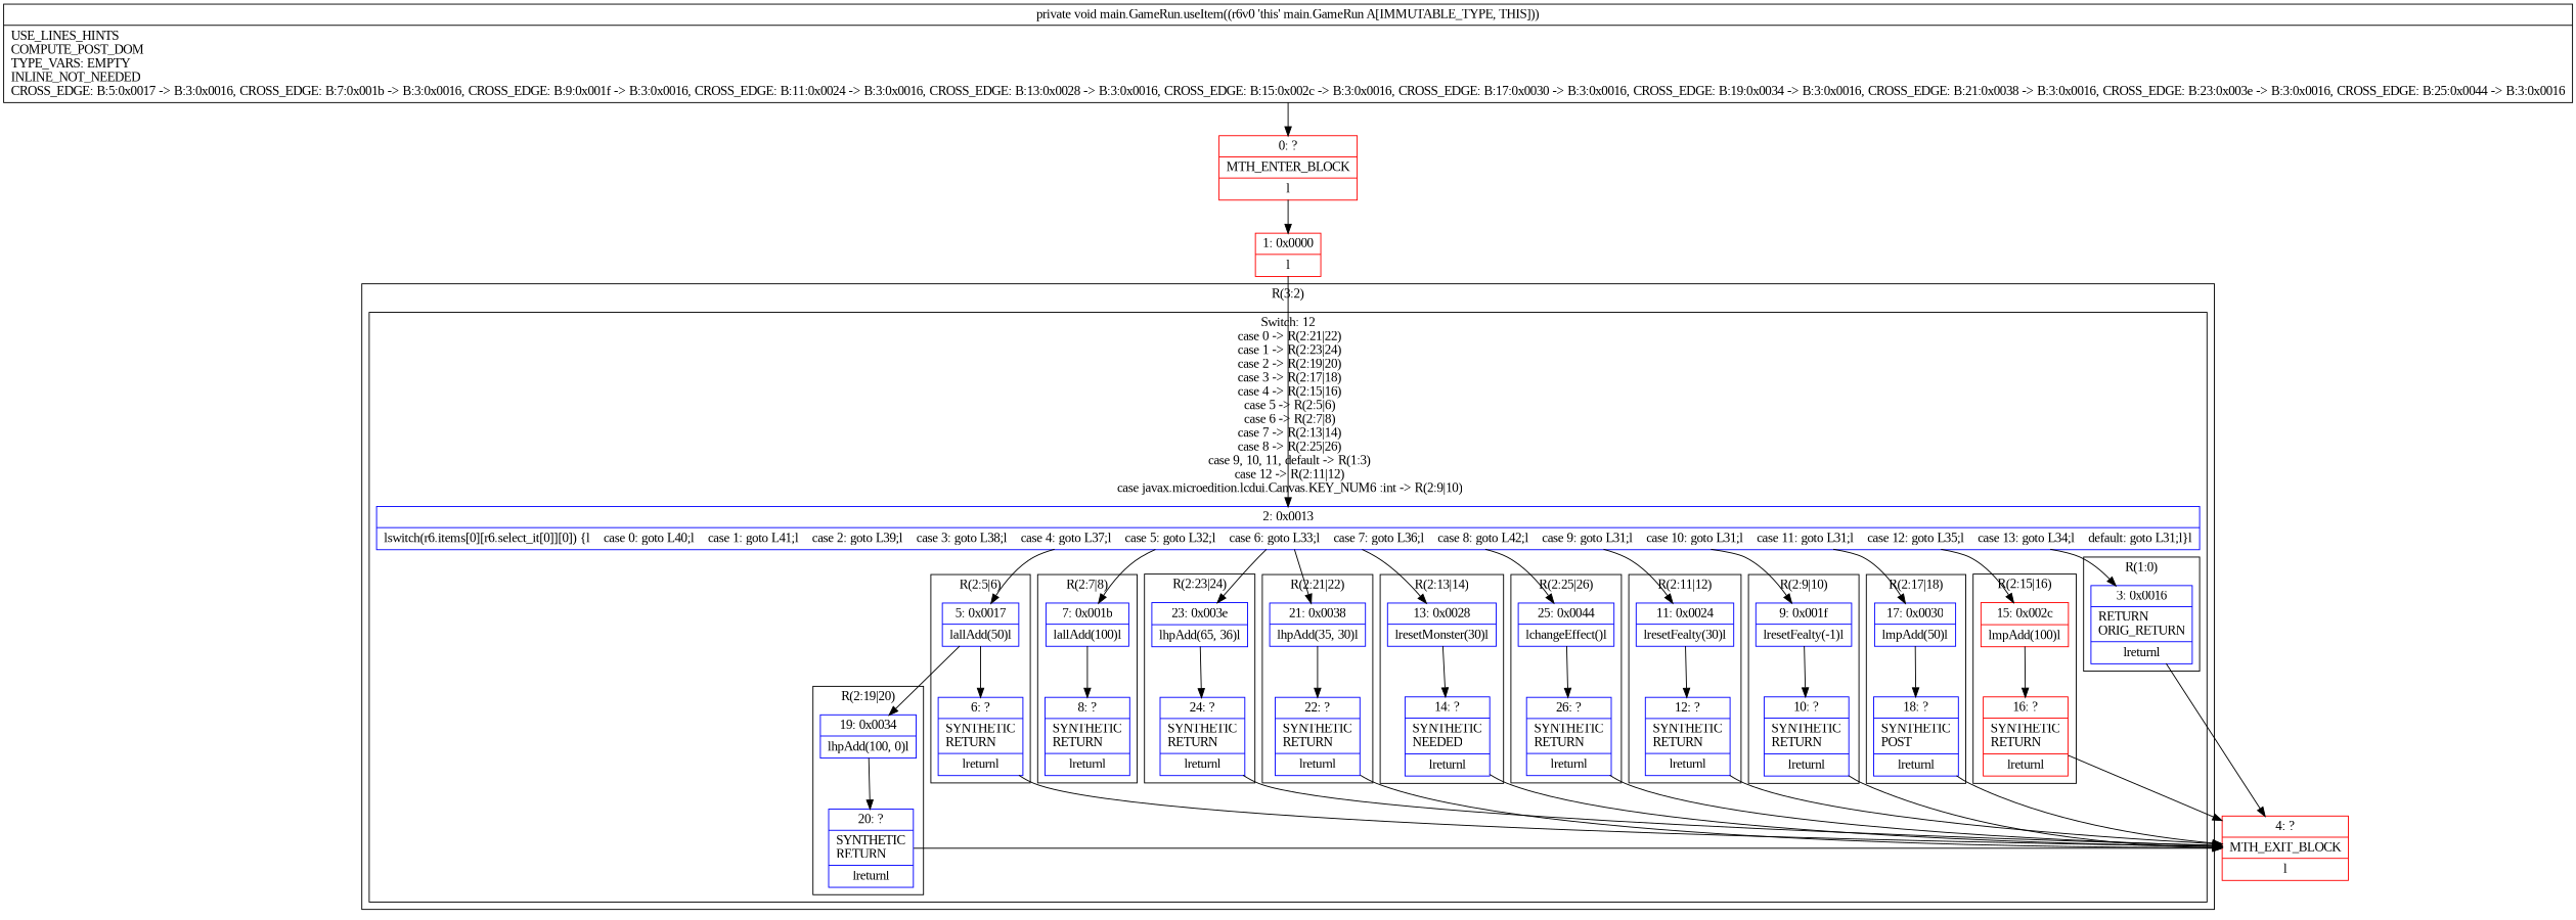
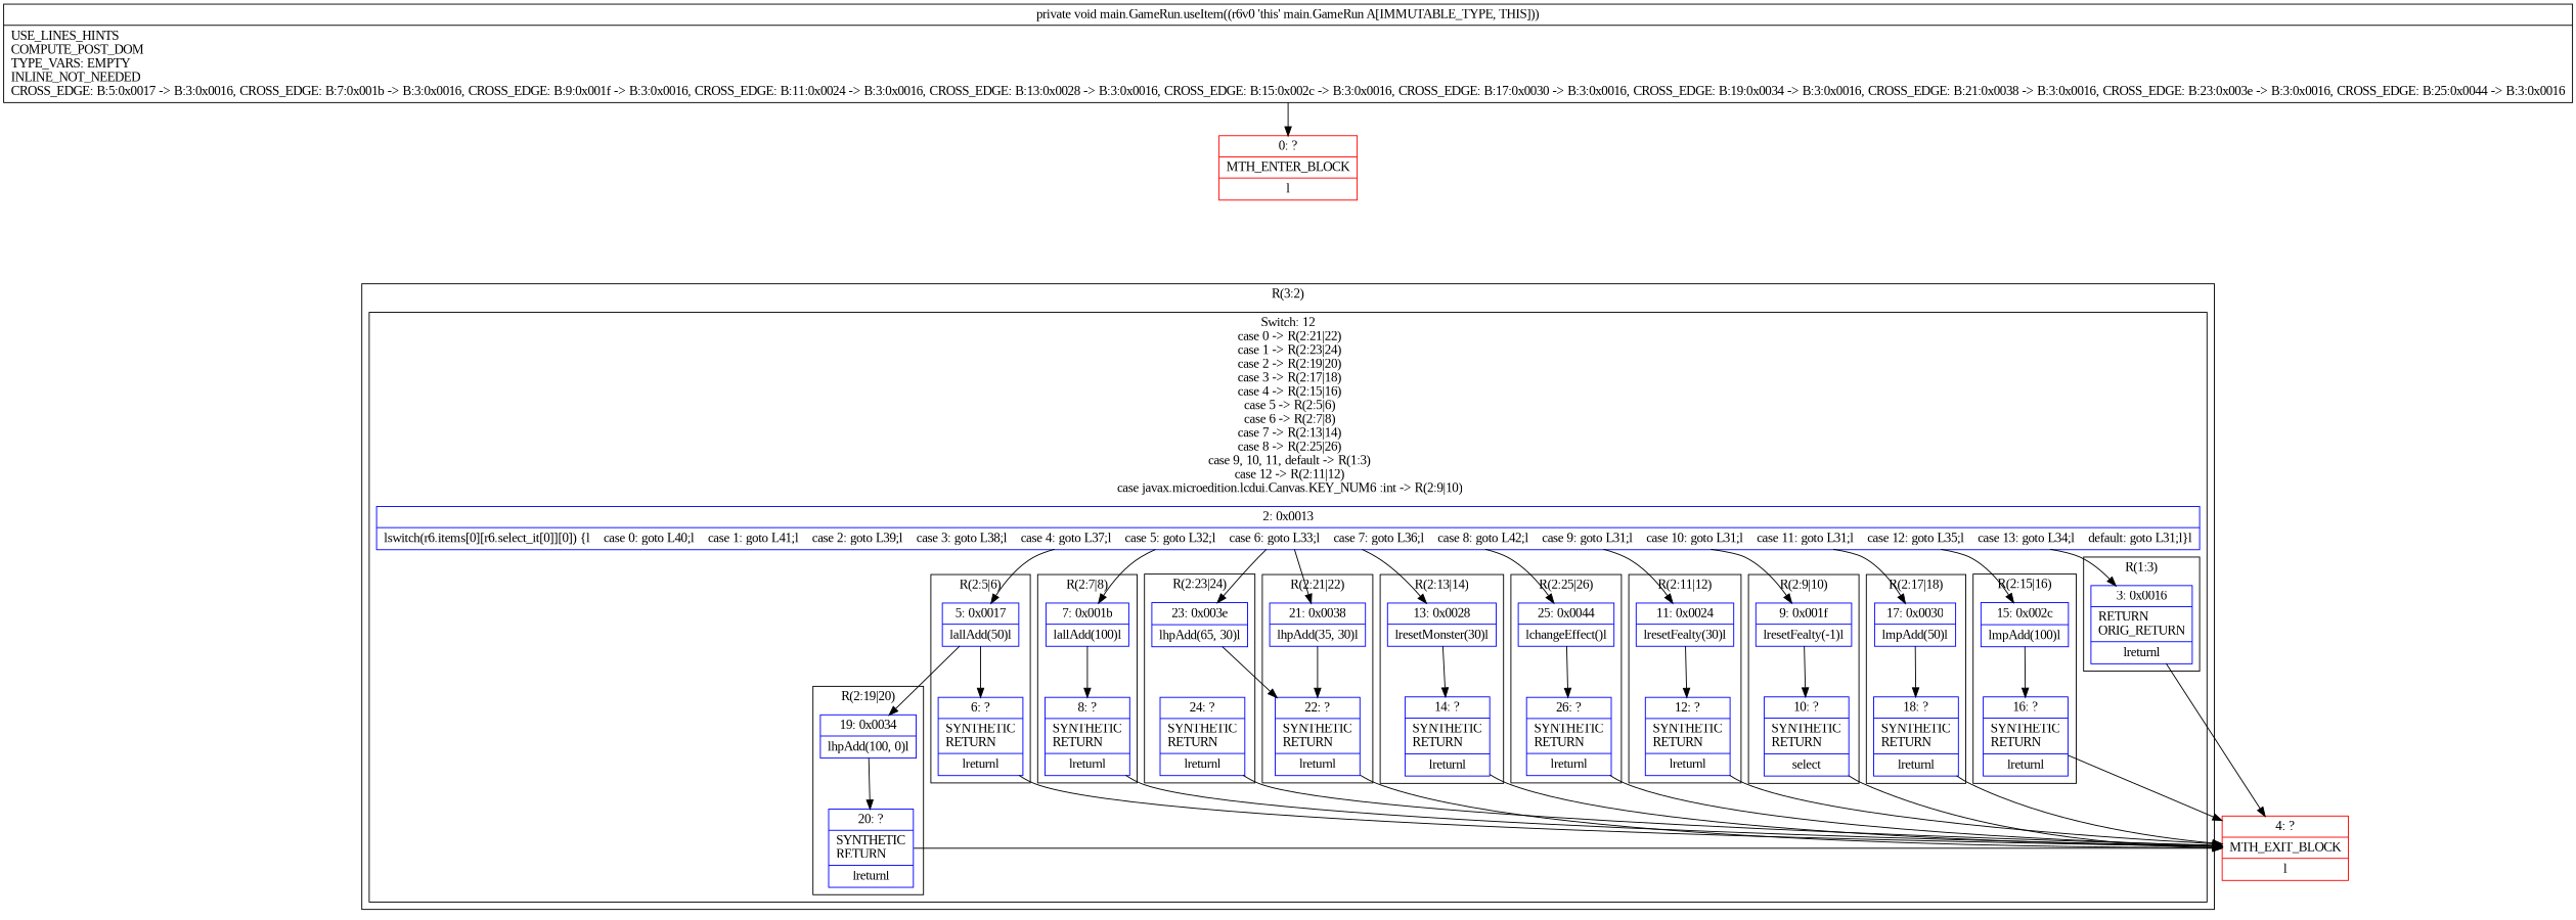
  digraph {
    fontname="Liberation Serif"
    node [color=blue fontname="Liberation Serif" shape=record]
    edge [fontname="Liberation Serif"]
    n1 [label="{21\:\ 0x0038|lhpAdd(35, 30)l}"]
    n2 [label="{22\:\ ?|SYNTHETIC\lRETURN\l|lreturnl}"]
-   n3 [label="{23\:\ 0x003e|lhpAdd(65, 36)l}"]
+   n3 [label="{23\:\ 0x003e|lhpAdd(65, 30)l}"]
    n4 [label="{24\:\ ?|SYNTHETIC\lRETURN\l|lreturnl}"]
    n5 [label="{19\:\ 0x0034|lhpAdd(100, 0)l}"]
    n6 [label="{20\:\ ?|SYNTHETIC\lRETURN\l|lreturnl}"]
    n7 [label="{17\:\ 0x0030|lmpAdd(50)l}"]
-   n8 [label="{18\:\ ?|SYNTHETIC\lPOST\l|lreturnl}"]
-   n9 [color=red label="{15\:\ 0x002c|lmpAdd(100)l}"]
-   n10 [color=red label="{16\:\ ?|SYNTHETIC\lRETURN\l|lreturnl}"]
+   n8 [label="{18\:\ ?|SYNTHETIC\lRETURN\l|lreturnl}"]
+   n9 [label="{15\:\ 0x002c|lmpAdd(100)l}"]
+   n10 [label="{16\:\ ?|SYNTHETIC\lRETURN\l|lreturnl}"]
    n11 [label="{5\:\ 0x0017|lallAdd(50)l}"]
    n12 [label="{6\:\ ?|SYNTHETIC\lRETURN\l|lreturnl}"]
    n13 [label="{7\:\ 0x001b|lallAdd(100)l}"]
    n14 [label="{8\:\ ?|SYNTHETIC\lRETURN\l|lreturnl}"]
    n15 [label="{13\:\ 0x0028|lresetMonster(30)l}"]
-   n16 [label="{14\:\ ?|SYNTHETIC\lNEEDED\l|lreturnl}"]
+   n16 [label="{14\:\ ?|SYNTHETIC\lRETURN\l|lreturnl}"]
    n17 [label="{25\:\ 0x0044|lchangeEffect()l}"]
    n18 [label="{26\:\ ?|SYNTHETIC\lRETURN\l|lreturnl}"]
    n19 [label="{3\:\ 0x0016|RETURN\lORIG_RETURN\l|lreturnl}"]
    n20 [label="{11\:\ 0x0024|lresetFealty(30)l}"]
    n21 [label="{12\:\ ?|SYNTHETIC\lRETURN\l|lreturnl}"]
    n22 [label="{9\:\ 0x001f|lresetFealty(\-1)l}"]
-   n23 [label="{10\:\ ?|SYNTHETIC\lRETURN\l|lreturnl}"]
+   n23 [label="{10\:\ ?|SYNTHETIC\lRETURN\l|select}"]
    n24 [label="{2\:\ 0x0013|lswitch(r6.items[0][r6.select_it[0]][0]) \{l    case 0: goto L40;l    case 1: goto L41;l    case 2: goto L39;l    case 3: goto L38;l    case 4: goto L37;l    case 5: goto L32;l    case 6: goto L33;l    case 7: goto L36;l    case 8: goto L42;l    case 9: goto L31;l    case 10: goto L31;l    case 11: goto L31;l    case 12: goto L35;l    case 13: goto L34;l    default: goto L31;l\}l}"]
    n25 [color=red label="{4\:\ ?|MTH_EXIT_BLOCK\l|l}"]
    n26 [color=red label="{0\:\ ?|MTH_ENTER_BLOCK\l|l}"]
-   n27 [color=red label="{1\:\ 0x0000|l}"]
    n28 [label="{private void main.GameRun.useItem((r6v0 'this' main.GameRun A[IMMUTABLE_TYPE, THIS]))  | USE_LINES_HINTS\lCOMPUTE_POST_DOM\lTYPE_VARS: EMPTY\lINLINE_NOT_NEEDED\lCROSS_EDGE: B:5:0x0017 \-\> B:3:0x0016, CROSS_EDGE: B:7:0x001b \-\> B:3:0x0016, CROSS_EDGE: B:9:0x001f \-\> B:3:0x0016, CROSS_EDGE: B:11:0x0024 \-\> B:3:0x0016, CROSS_EDGE: B:13:0x0028 \-\> B:3:0x0016, CROSS_EDGE: B:15:0x002c \-\> B:3:0x0016, CROSS_EDGE: B:17:0x0030 \-\> B:3:0x0016, CROSS_EDGE: B:19:0x0034 \-\> B:3:0x0016, CROSS_EDGE: B:21:0x0038 \-\> B:3:0x0016, CROSS_EDGE: B:23:0x003e \-\> B:3:0x0016, CROSS_EDGE: B:25:0x0044 \-\> B:3:0x0016\l}" color=""]
    subgraph cluster_1 {
      label="R(3:2)"
      subgraph cluster_2 {
        label="Switch: 12\n case 0 -> R(2:21|22)\n case 1 -> R(2:23|24)\n case 2 -> R(2:19|20)\n case 3 -> R(2:17|18)\n case 4 -> R(2:15|16)\n case 5 -> R(2:5|6)\n case 6 -> R(2:7|8)\n case 7 -> R(2:13|14)\n case 8 -> R(2:25|26)\n case 9, 10, 11, default -> R(1:3)\n case 12 -> R(2:11|12)\n case javax.microedition.lcdui.Canvas.KEY_NUM6 :int -> R(2:9|10)"
        n24
        subgraph cluster_3 {
          label="R(2:21|22)"
          n1
          n2
        }
        subgraph cluster_4 {
          label="R(2:23|24)"
          n3
          n4
        }
        subgraph cluster_5 {
          label="R(2:19|20)"
          n5
          n6
        }
        subgraph cluster_6 {
          label="R(2:17|18)"
          n7
          n8
        }
        subgraph cluster_7 {
          label="R(2:15|16)"
          n9
          n10
        }
        subgraph cluster_8 {
          label="R(2:5|6)"
          n11
          n12
        }
        subgraph cluster_9 {
          label="R(2:7|8)"
          n13
          n14
        }
        subgraph cluster_10 {
          label="R(2:13|14)"
          n15
          n16
        }
        subgraph cluster_11 {
          label="R(2:25|26)"
          n17
          n18
        }
        subgraph cluster_12 {
-         label="R(1:0)"
+         label="R(1:3)"
          n19
        }
        subgraph cluster_13 {
          label="R(2:11|12)"
          n20
          n21
        }
        subgraph cluster_14 {
          label="R(2:9|10)"
          n22
          n23
        }
      }
    }
    n1 -> n2
    n2 -> n25
-   n3 -> n4
+   n3 -> n2
    n4 -> n25
    n5 -> n6
    n6 -> n25
    n7 -> n8
    n8 -> n25
    n9 -> n10
    n10 -> n25
    n11 -> n5
    n11 -> n12
    n12 -> n25
    n13 -> n14
+   n14 -> n25
    n15 -> n16
    n16 -> n25
    n17 -> n18
    n18 -> n25
    n19 -> n25
    n20 -> n21
    n21 -> n25
    n22 -> n23
    n23 -> n25
    n24 -> n1
    n24 -> n3
    n24 -> n7
    n24 -> n9
    n24 -> n11
    n24 -> n13
    n24 -> n15
    n24 -> n17
    n24 -> n19
    n24 -> n20
    n24 -> n22
-   n26 -> n27
-   n27 -> n24
    n28 -> n26
  }
